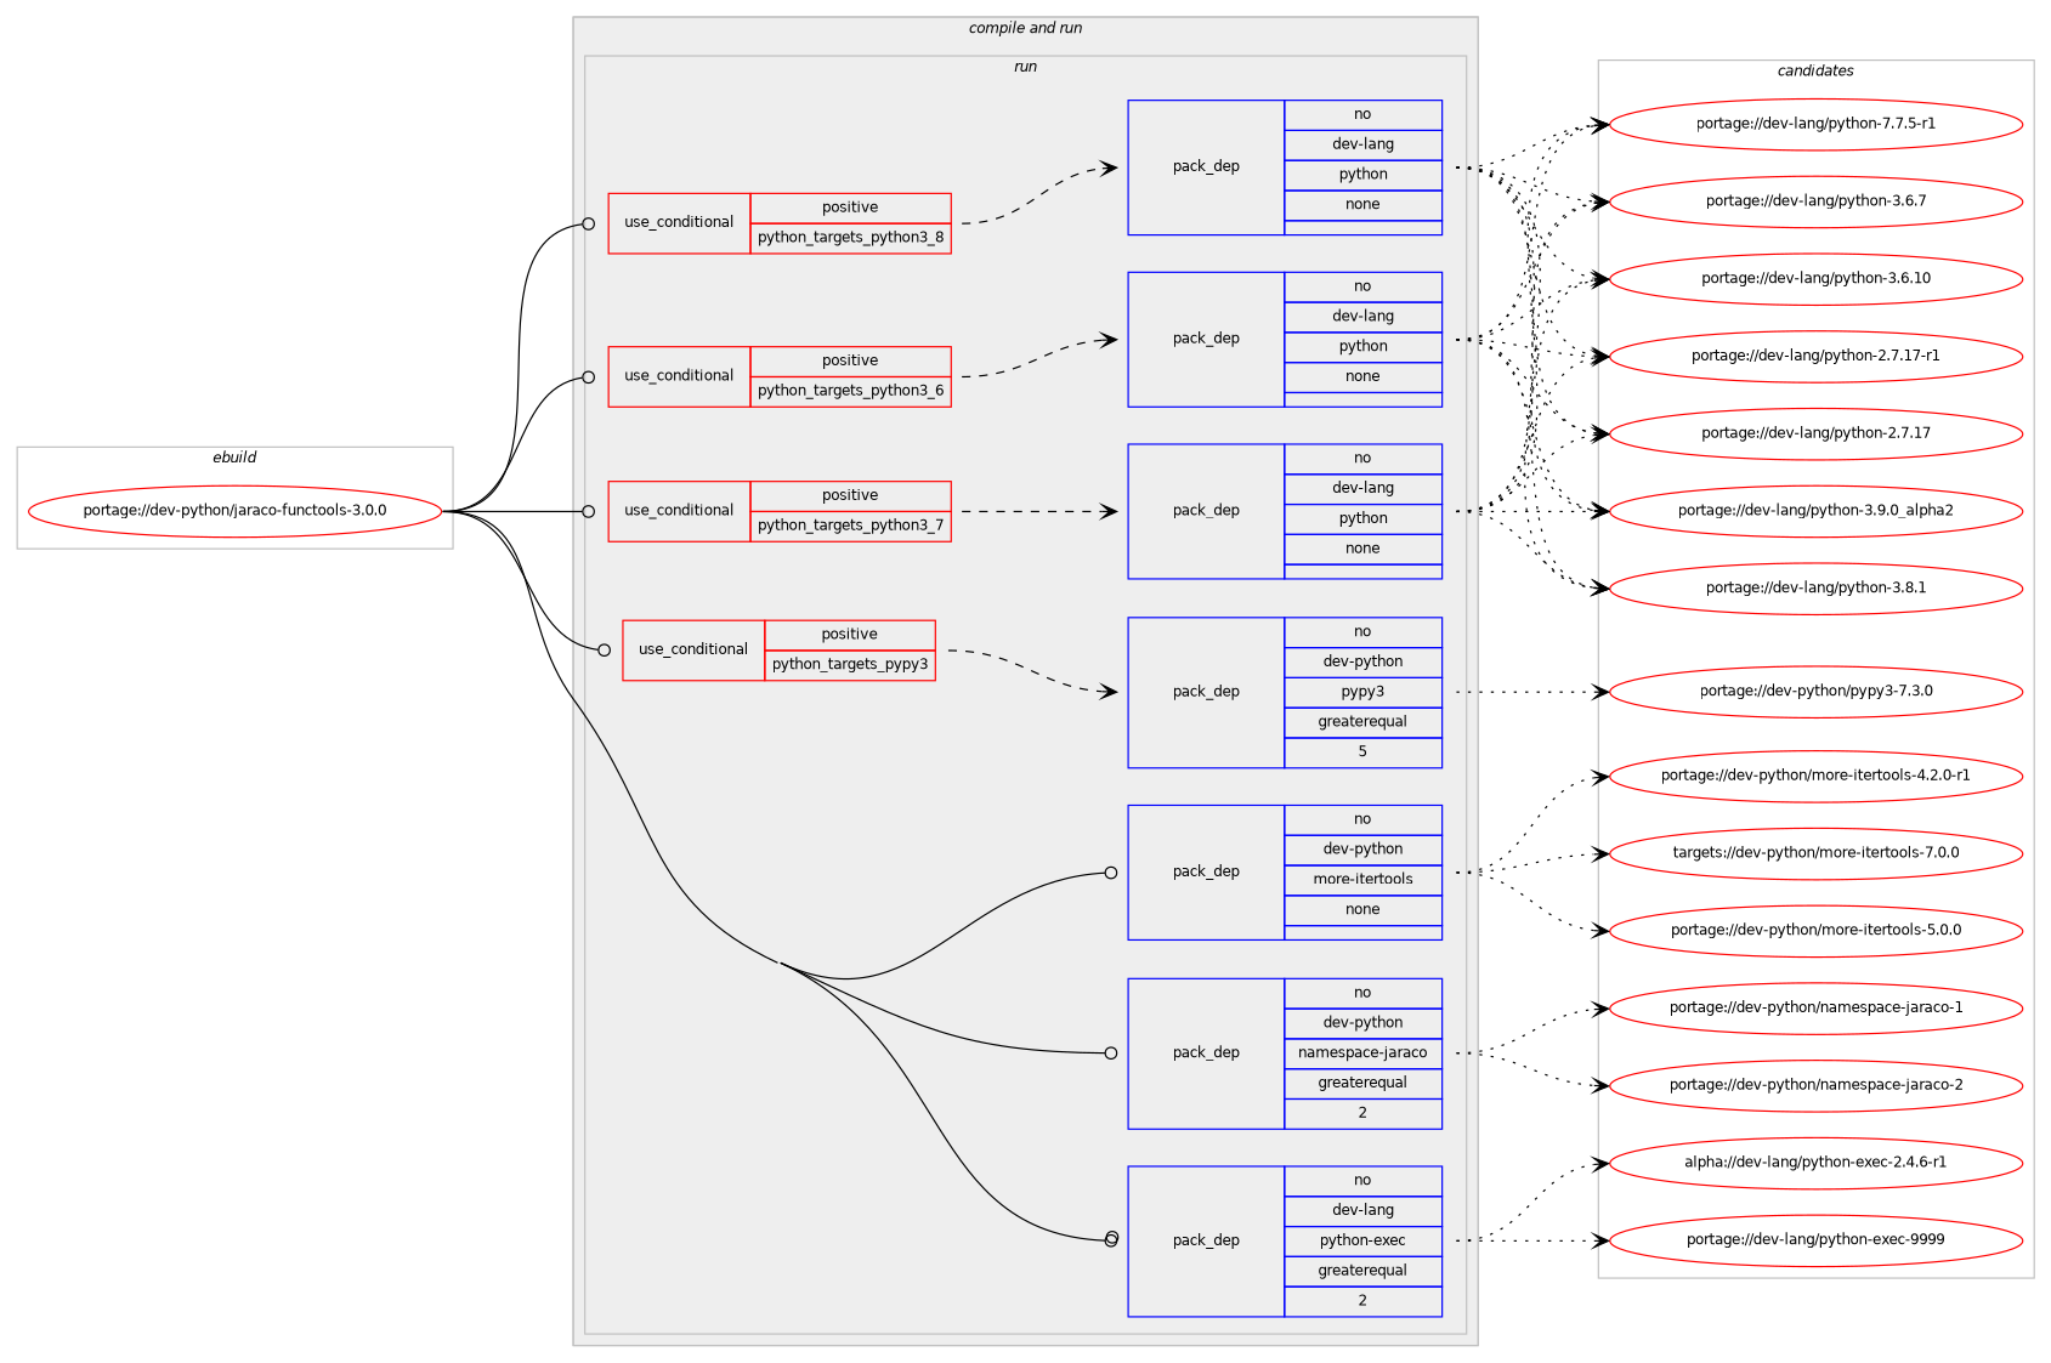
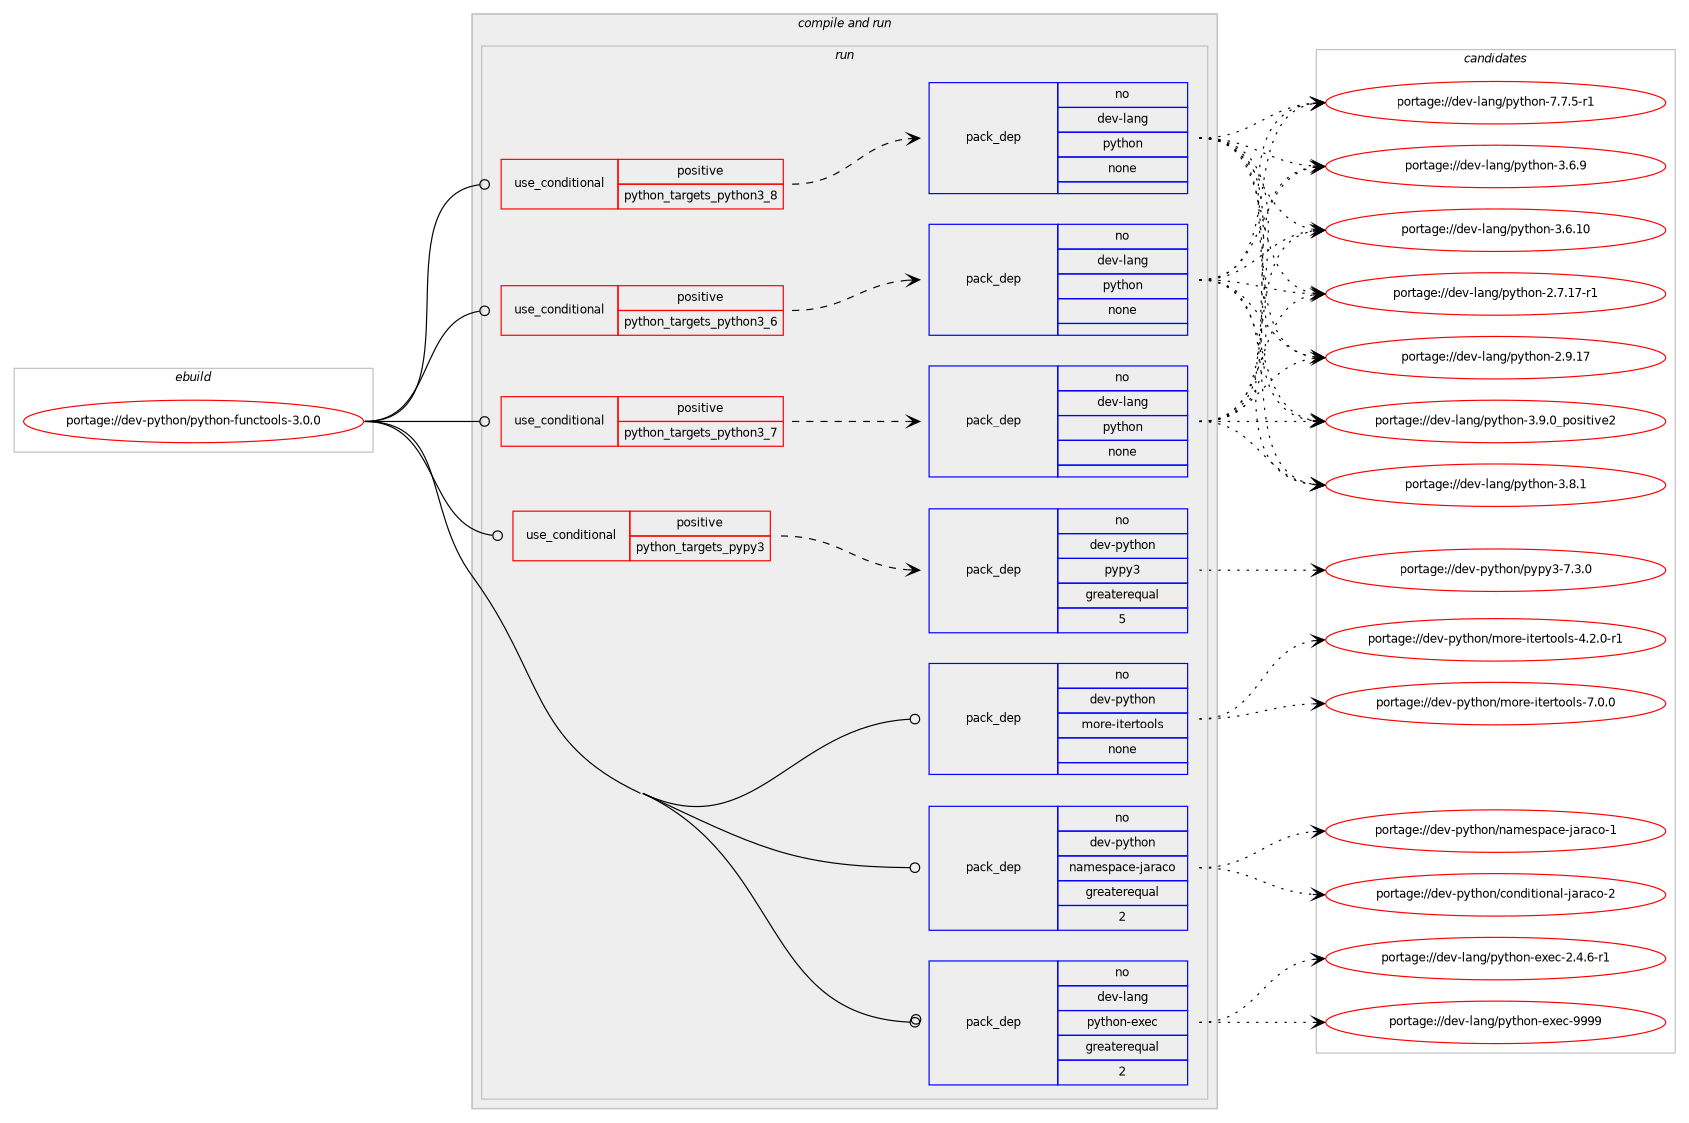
  digraph {
    compound=true
    concentrate=true
    fontname=Helvetica
    fontsize=10
    newrank=true
    rankdir=LR
    ranksep=1.5
    node [color=red fontname=Helvetica fontsize=10]
    edge [arrowhead=vee headport=w style=dotted tailport=e weight=100]
-   n1 [label="portage://dev-python/jaraco-functools-3.0.0" width=4]
+   n1 [label="portage://dev-python/python-functools-3.0.0" width=4]
    n2 [color=blue label=<<TABLE BORDER="0" CELLBORDER="1" CELLSPACING="0" CELLPADDING="4" WIDTH="220"><TR><TD ROWSPAN="6" CELLPADDING="30">pack_dep</TD></TR><TR><TD WIDTH="110">no</TD></TR><TR><TD>dev-python</TD></TR><TR><TD>pypy3</TD></TR><TR><TD>greaterequal</TD></TR><TR><TD>5</TD></TR></TABLE>> shape=none]
    n3 [label=<<TABLE BORDER="0" CELLBORDER="1" CELLSPACING="0" CELLPADDING="4"><TR><TD ROWSPAN="3" CELLPADDING="10">use_conditional</TD></TR><TR><TD>positive</TD></TR><TR><TD>python_targets_pypy3</TD></TR></TABLE>> shape=none]
    n4 [color=blue label=<<TABLE BORDER="0" CELLBORDER="1" CELLSPACING="0" CELLPADDING="4" WIDTH="220"><TR><TD ROWSPAN="6" CELLPADDING="30">pack_dep</TD></TR><TR><TD WIDTH="110">no</TD></TR><TR><TD>dev-lang</TD></TR><TR><TD>python</TD></TR><TR><TD>none</TD></TR><TR><TD></TD></TR></TABLE>> shape=none]
    n5 [label=<<TABLE BORDER="0" CELLBORDER="1" CELLSPACING="0" CELLPADDING="4"><TR><TD ROWSPAN="3" CELLPADDING="10">use_conditional</TD></TR><TR><TD>positive</TD></TR><TR><TD>python_targets_python3_6</TD></TR></TABLE>> shape=none]
    n6 [color=blue label=<<TABLE BORDER="0" CELLBORDER="1" CELLSPACING="0" CELLPADDING="4" WIDTH="220"><TR><TD ROWSPAN="6" CELLPADDING="30">pack_dep</TD></TR><TR><TD WIDTH="110">no</TD></TR><TR><TD>dev-lang</TD></TR><TR><TD>python</TD></TR><TR><TD>none</TD></TR><TR><TD></TD></TR></TABLE>> shape=none]
    n7 [label=<<TABLE BORDER="0" CELLBORDER="1" CELLSPACING="0" CELLPADDING="4"><TR><TD ROWSPAN="3" CELLPADDING="10">use_conditional</TD></TR><TR><TD>positive</TD></TR><TR><TD>python_targets_python3_7</TD></TR></TABLE>> shape=none]
    n8 [color=blue label=<<TABLE BORDER="0" CELLBORDER="1" CELLSPACING="0" CELLPADDING="4" WIDTH="220"><TR><TD ROWSPAN="6" CELLPADDING="30">pack_dep</TD></TR><TR><TD WIDTH="110">no</TD></TR><TR><TD>dev-lang</TD></TR><TR><TD>python</TD></TR><TR><TD>none</TD></TR><TR><TD></TD></TR></TABLE>> shape=none]
    n9 [label=<<TABLE BORDER="0" CELLBORDER="1" CELLSPACING="0" CELLPADDING="4"><TR><TD ROWSPAN="3" CELLPADDING="10">use_conditional</TD></TR><TR><TD>positive</TD></TR><TR><TD>python_targets_python3_8</TD></TR></TABLE>> shape=none]
    n10 [color=blue label=<<TABLE BORDER="0" CELLBORDER="1" CELLSPACING="0" CELLPADDING="4" WIDTH="220"><TR><TD ROWSPAN="6" CELLPADDING="30">pack_dep</TD></TR><TR><TD WIDTH="110">no</TD></TR><TR><TD>dev-lang</TD></TR><TR><TD>python-exec</TD></TR><TR><TD>greaterequal</TD></TR><TR><TD>2</TD></TR></TABLE>> shape=none]
    n11 [color=blue label=<<TABLE BORDER="0" CELLBORDER="1" CELLSPACING="0" CELLPADDING="4" WIDTH="220"><TR><TD ROWSPAN="6" CELLPADDING="30">pack_dep</TD></TR><TR><TD WIDTH="110">no</TD></TR><TR><TD>dev-python</TD></TR><TR><TD>more-itertools</TD></TR><TR><TD>none</TD></TR><TR><TD></TD></TR></TABLE>> shape=none]
    n12 [color=blue label=<<TABLE BORDER="0" CELLBORDER="1" CELLSPACING="0" CELLPADDING="4" WIDTH="220"><TR><TD ROWSPAN="6" CELLPADDING="30">pack_dep</TD></TR><TR><TD WIDTH="110">no</TD></TR><TR><TD>dev-python</TD></TR><TR><TD>namespace-jaraco</TD></TR><TR><TD>greaterequal</TD></TR><TR><TD>2</TD></TR></TABLE>> shape=none]
    n13 [label="portage://dev-python/pypy3-7.3.0" width=4]
-   n14 [label="portage://dev-lang/python-3.9.0_alpha2" width=4]
+   n14 [label="portage://dev-lang/python-3.9.0_positive2" width=4]
    n15 [label="portage://dev-lang/python-3.8.1" width=4]
    n16 [label="portage://dev-lang/python-7.7.5-r1" width=4]
-   n17 [label="portage://dev-lang/python-3.6.7" width=4]
+   n17 [label="portage://dev-lang/python-3.6.9" width=4]
    n18 [label="portage://dev-lang/python-3.6.10" width=4]
    n19 [label="portage://dev-lang/python-2.7.17-r1" width=4]
-   n20 [label="portage://dev-lang/python-2.7.17" width=4]
+   n20 [label="portage://dev-lang/python-2.9.17" width=4]
    n21 [label="portage://dev-lang/python-exec-9999" width=4]
-   n22 [label="alpha://dev-lang/python-exec-2.4.6-r1" width=4]
-   n23 [label="targets://dev-python/more-itertools-7.0.0" width=4]
-   n24 [label="portage://dev-python/more-itertools-5.0.0" width=4]
+   n22 [label="portage://dev-lang/python-exec-2.4.6-r1" width=4]
+   n23 [label="portage://dev-python/more-itertools-7.0.0" width=4]
    n25 [label="portage://dev-python/more-itertools-4.2.0-r1" width=4]
-   n26 [label="portage://dev-python/namespace-jaraco-2" width=4]
+   n26 [label="portage://dev-python/conditional-jaraco-2" width=4]
    n27 [label="portage://dev-python/namespace-jaraco-1" width=4]
    subgraph cluster_1 {
      color=gray
      label=<<i>ebuild</i>>
      rank=same
      n1
    }
    subgraph cluster_2 {
      color=gray
      label=<<i>dependencies</i>>
      subgraph cluster_3 {
        color=gray
        fillcolor="#eeeeee"
        label=<<i>compile</i>>
        style=filled
      }
      subgraph cluster_4 {
        color=gray
        fillcolor="#eeeeee"
        label=<<i>compile and run</i>>
        style=filled
      }
      subgraph cluster_5 {
        color=gray
        fillcolor="#eeeeee"
        label=<<i>run</i>>
        style=filled
        subgraph sub_6 {
          color=gray
          fillcolor="#eeeeee"
          label=<<i>run</i>>
          style=filled
          n3
          subgraph sub_7 {
            color=gray
            fillcolor="#eeeeee"
            label=<<i>run</i>>
            style=filled
            n2
          }
        }
        subgraph sub_8 {
          color=gray
          fillcolor="#eeeeee"
          label=<<i>run</i>>
          style=filled
          n5
          subgraph sub_9 {
            color=gray
            fillcolor="#eeeeee"
            label=<<i>run</i>>
            style=filled
            n4
          }
        }
        subgraph sub_10 {
          color=gray
          fillcolor="#eeeeee"
          label=<<i>run</i>>
          style=filled
          n7
          subgraph sub_11 {
            color=gray
            fillcolor="#eeeeee"
            label=<<i>run</i>>
            style=filled
            n6
          }
        }
        subgraph sub_12 {
          color=gray
          fillcolor="#eeeeee"
          label=<<i>run</i>>
          style=filled
          n9
          subgraph sub_13 {
            color=gray
            fillcolor="#eeeeee"
            label=<<i>run</i>>
            style=filled
            n8
          }
        }
        subgraph sub_14 {
          color=gray
          fillcolor="#eeeeee"
          label=<<i>run</i>>
          style=filled
          n10
        }
        subgraph sub_15 {
          color=gray
          fillcolor="#eeeeee"
          label=<<i>run</i>>
          style=filled
          n11
        }
        subgraph sub_16 {
          color=gray
          fillcolor="#eeeeee"
          label=<<i>run</i>>
          style=filled
          n12
        }
      }
    }
    subgraph cluster_17 {
      color=gray
      label=<<i>candidates</i>>
      rank=same
      subgraph sub_18 {
        color=black
        label=<<i>candidates</i>>
        nodesep=1
        rank=same
        n13
      }
      subgraph sub_19 {
        color=black
        label=<<i>candidates</i>>
        nodesep=1
        rank=same
        n14
        n15
        n16
        n17
        n18
        n19
        n20
      }
      subgraph sub_20 {
        color=black
        label=<<i>candidates</i>>
        nodesep=1
        rank=same
        n14
        n15
        n16
        n17
        n18
        n19
        n20
      }
      subgraph sub_21 {
        color=black
        label=<<i>candidates</i>>
        nodesep=1
        rank=same
        n14
        n15
        n16
        n17
        n18
        n19
        n20
      }
      subgraph sub_22 {
        color=black
        label=<<i>candidates</i>>
        nodesep=1
        rank=same
        n21
        n22
      }
      subgraph sub_23 {
        color=black
        label=<<i>candidates</i>>
        nodesep=1
        rank=same
        n23
-       n24
        n25
      }
      subgraph sub_24 {
        color=black
        label=<<i>candidates</i>>
        nodesep=1
        rank=same
        n26
        n27
      }
    }
    n1 -> n3 [arrowhead=odot style=solid weight=20]
    n1 -> n5 [arrowhead=odot style=solid weight=20]
    n1 -> n7 [arrowhead=odot style=solid weight=20]
    n1 -> n9 [arrowhead=odot style=solid weight=20]
    n1 -> n10 [arrowhead=odot style=solid weight=20]
    n1 -> n11 [arrowhead=odot style=solid weight=20]
    n1 -> n12 [arrowhead=odot style=solid weight=20]
    n2 -> n13
    n3 -> n2 [style=dashed weight=20]
    n4 -> n14
    n4 -> n15
    n4 -> n16
    n4 -> n17
    n4 -> n18
    n4 -> n19
    n4 -> n20
    n5 -> n4 [style=dashed weight=20]
    n6 -> n14
    n6 -> n15
    n6 -> n16
    n6 -> n17
    n6 -> n18
    n6 -> n19
    n6 -> n20
    n7 -> n6 [style=dashed weight=20]
    n8 -> n14
    n8 -> n15
    n8 -> n16
    n8 -> n17
    n8 -> n18
    n8 -> n19
    n8 -> n20
    n9 -> n8 [style=dashed weight=20]
    n10 -> n21
    n10 -> n22
    n11 -> n23
-   n11 -> n24
    n11 -> n25
    n12 -> n26
    n12 -> n27
  }
